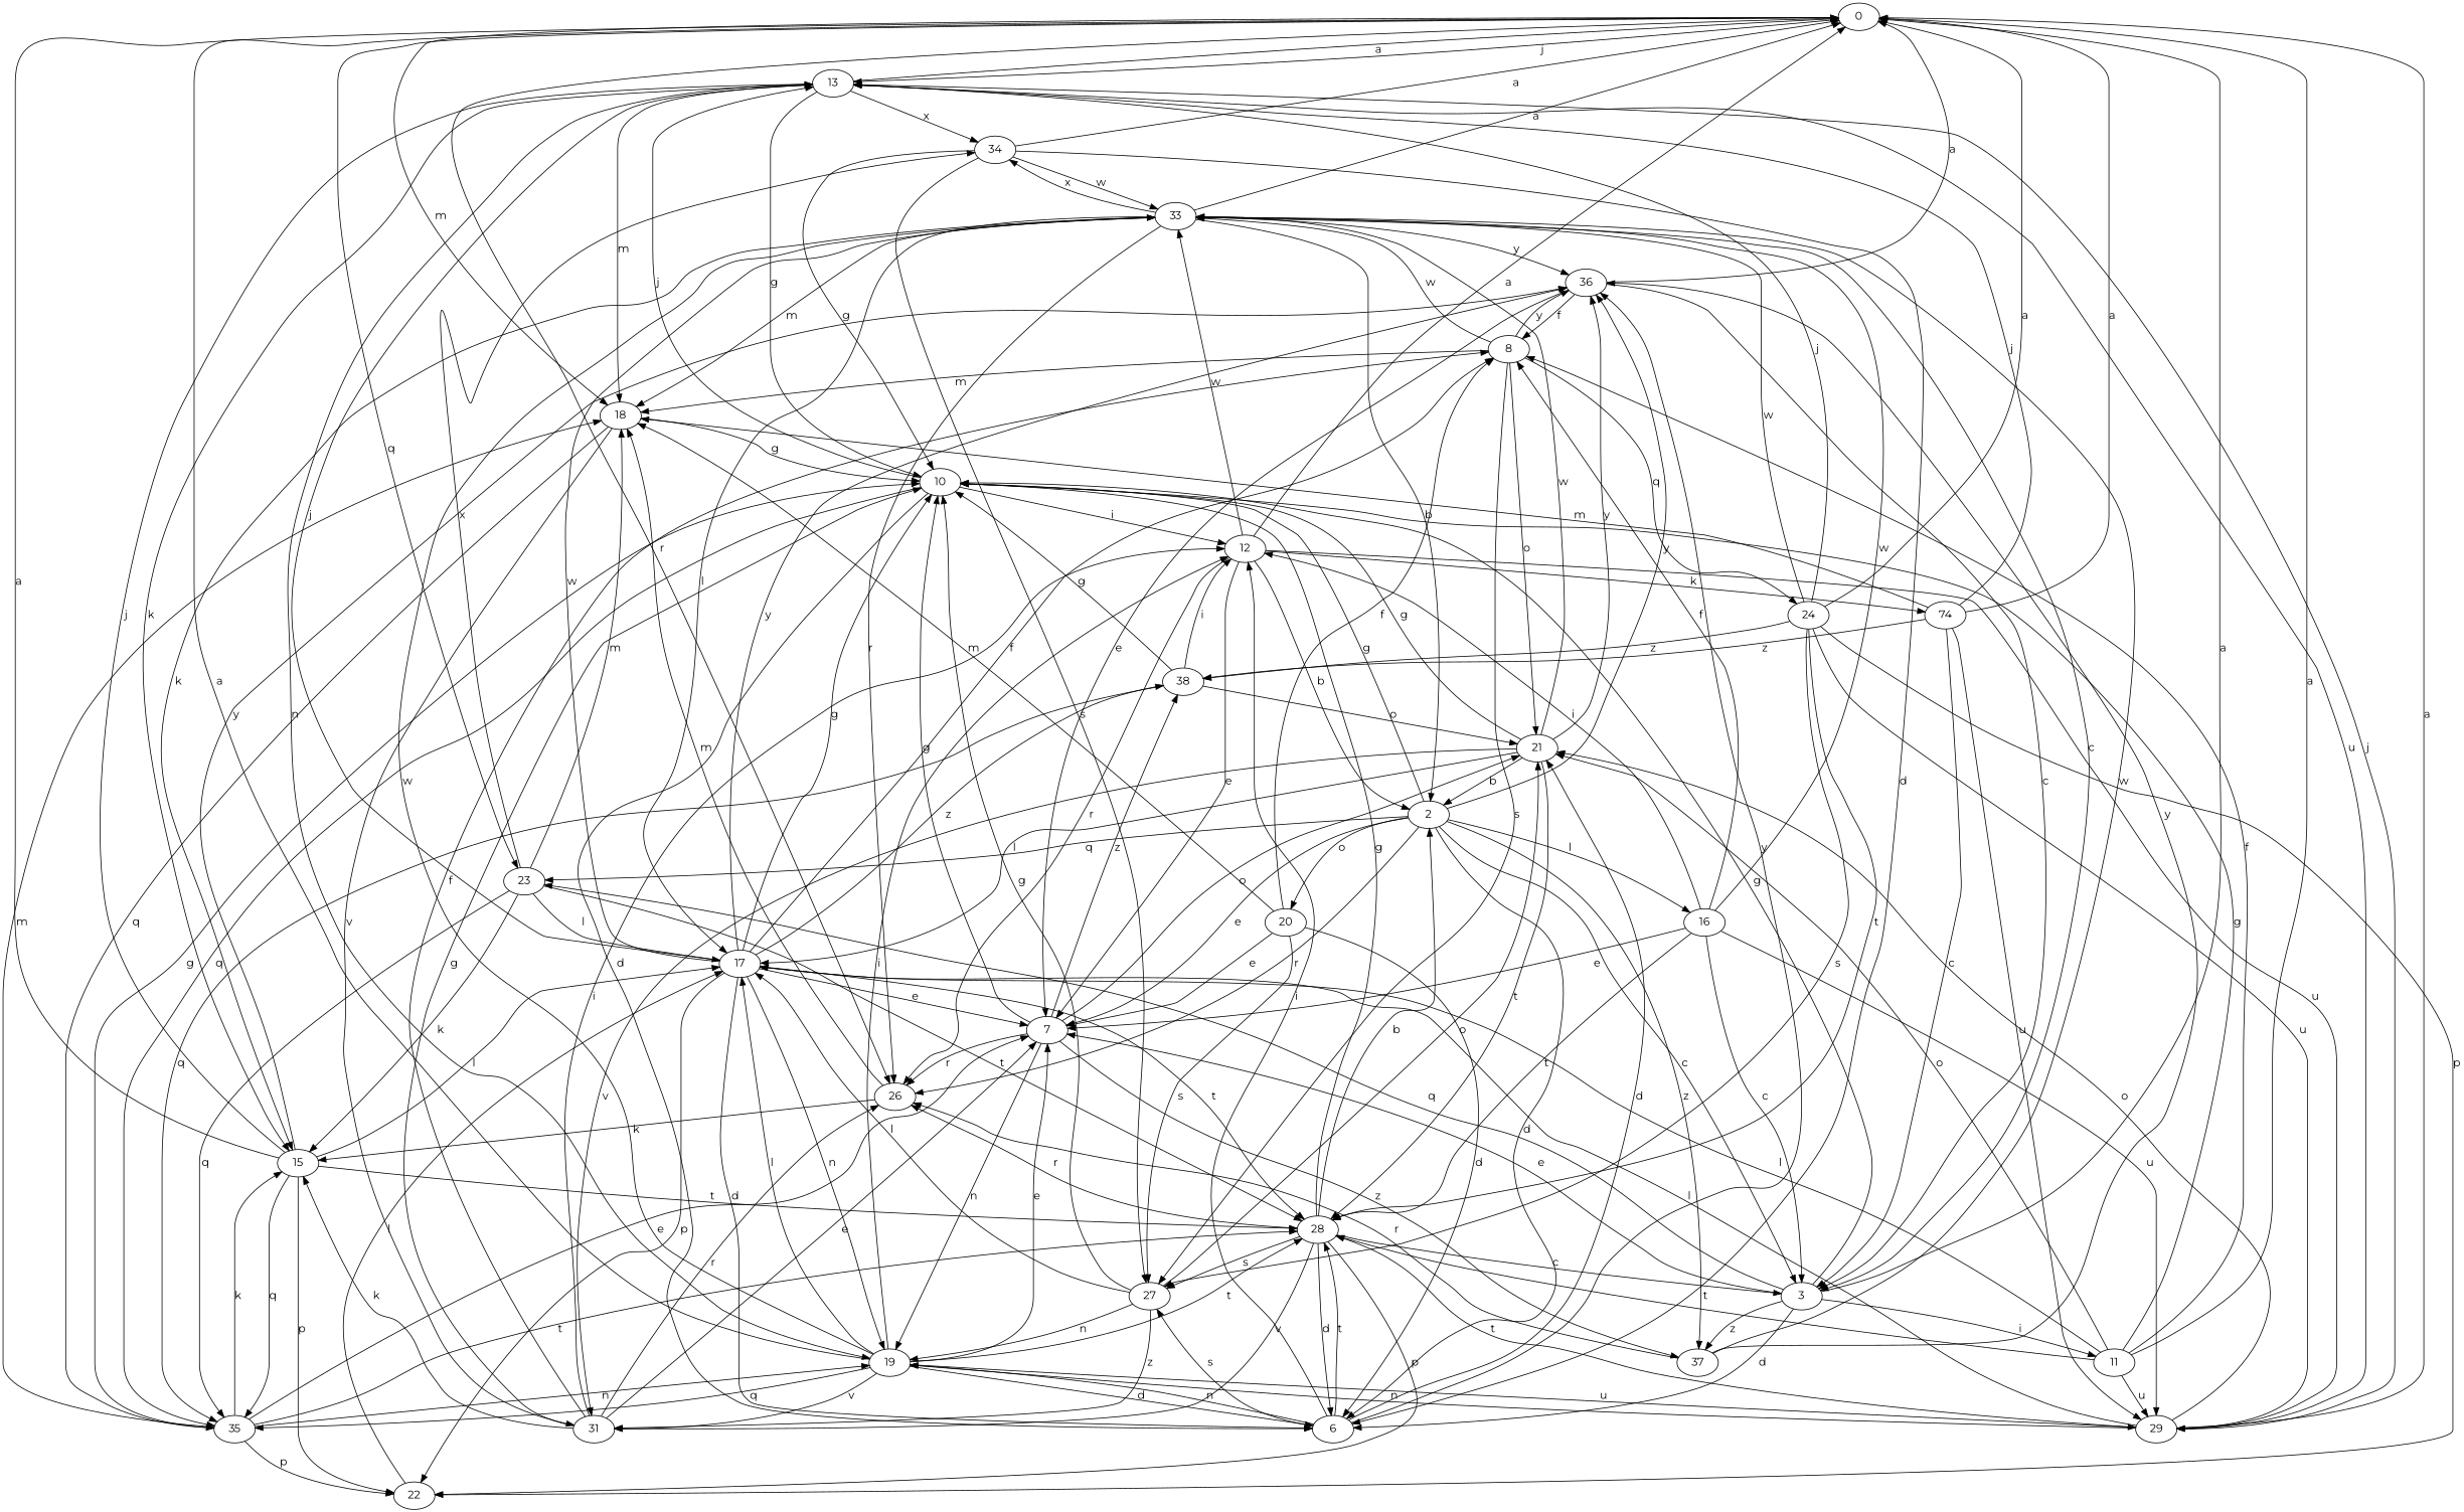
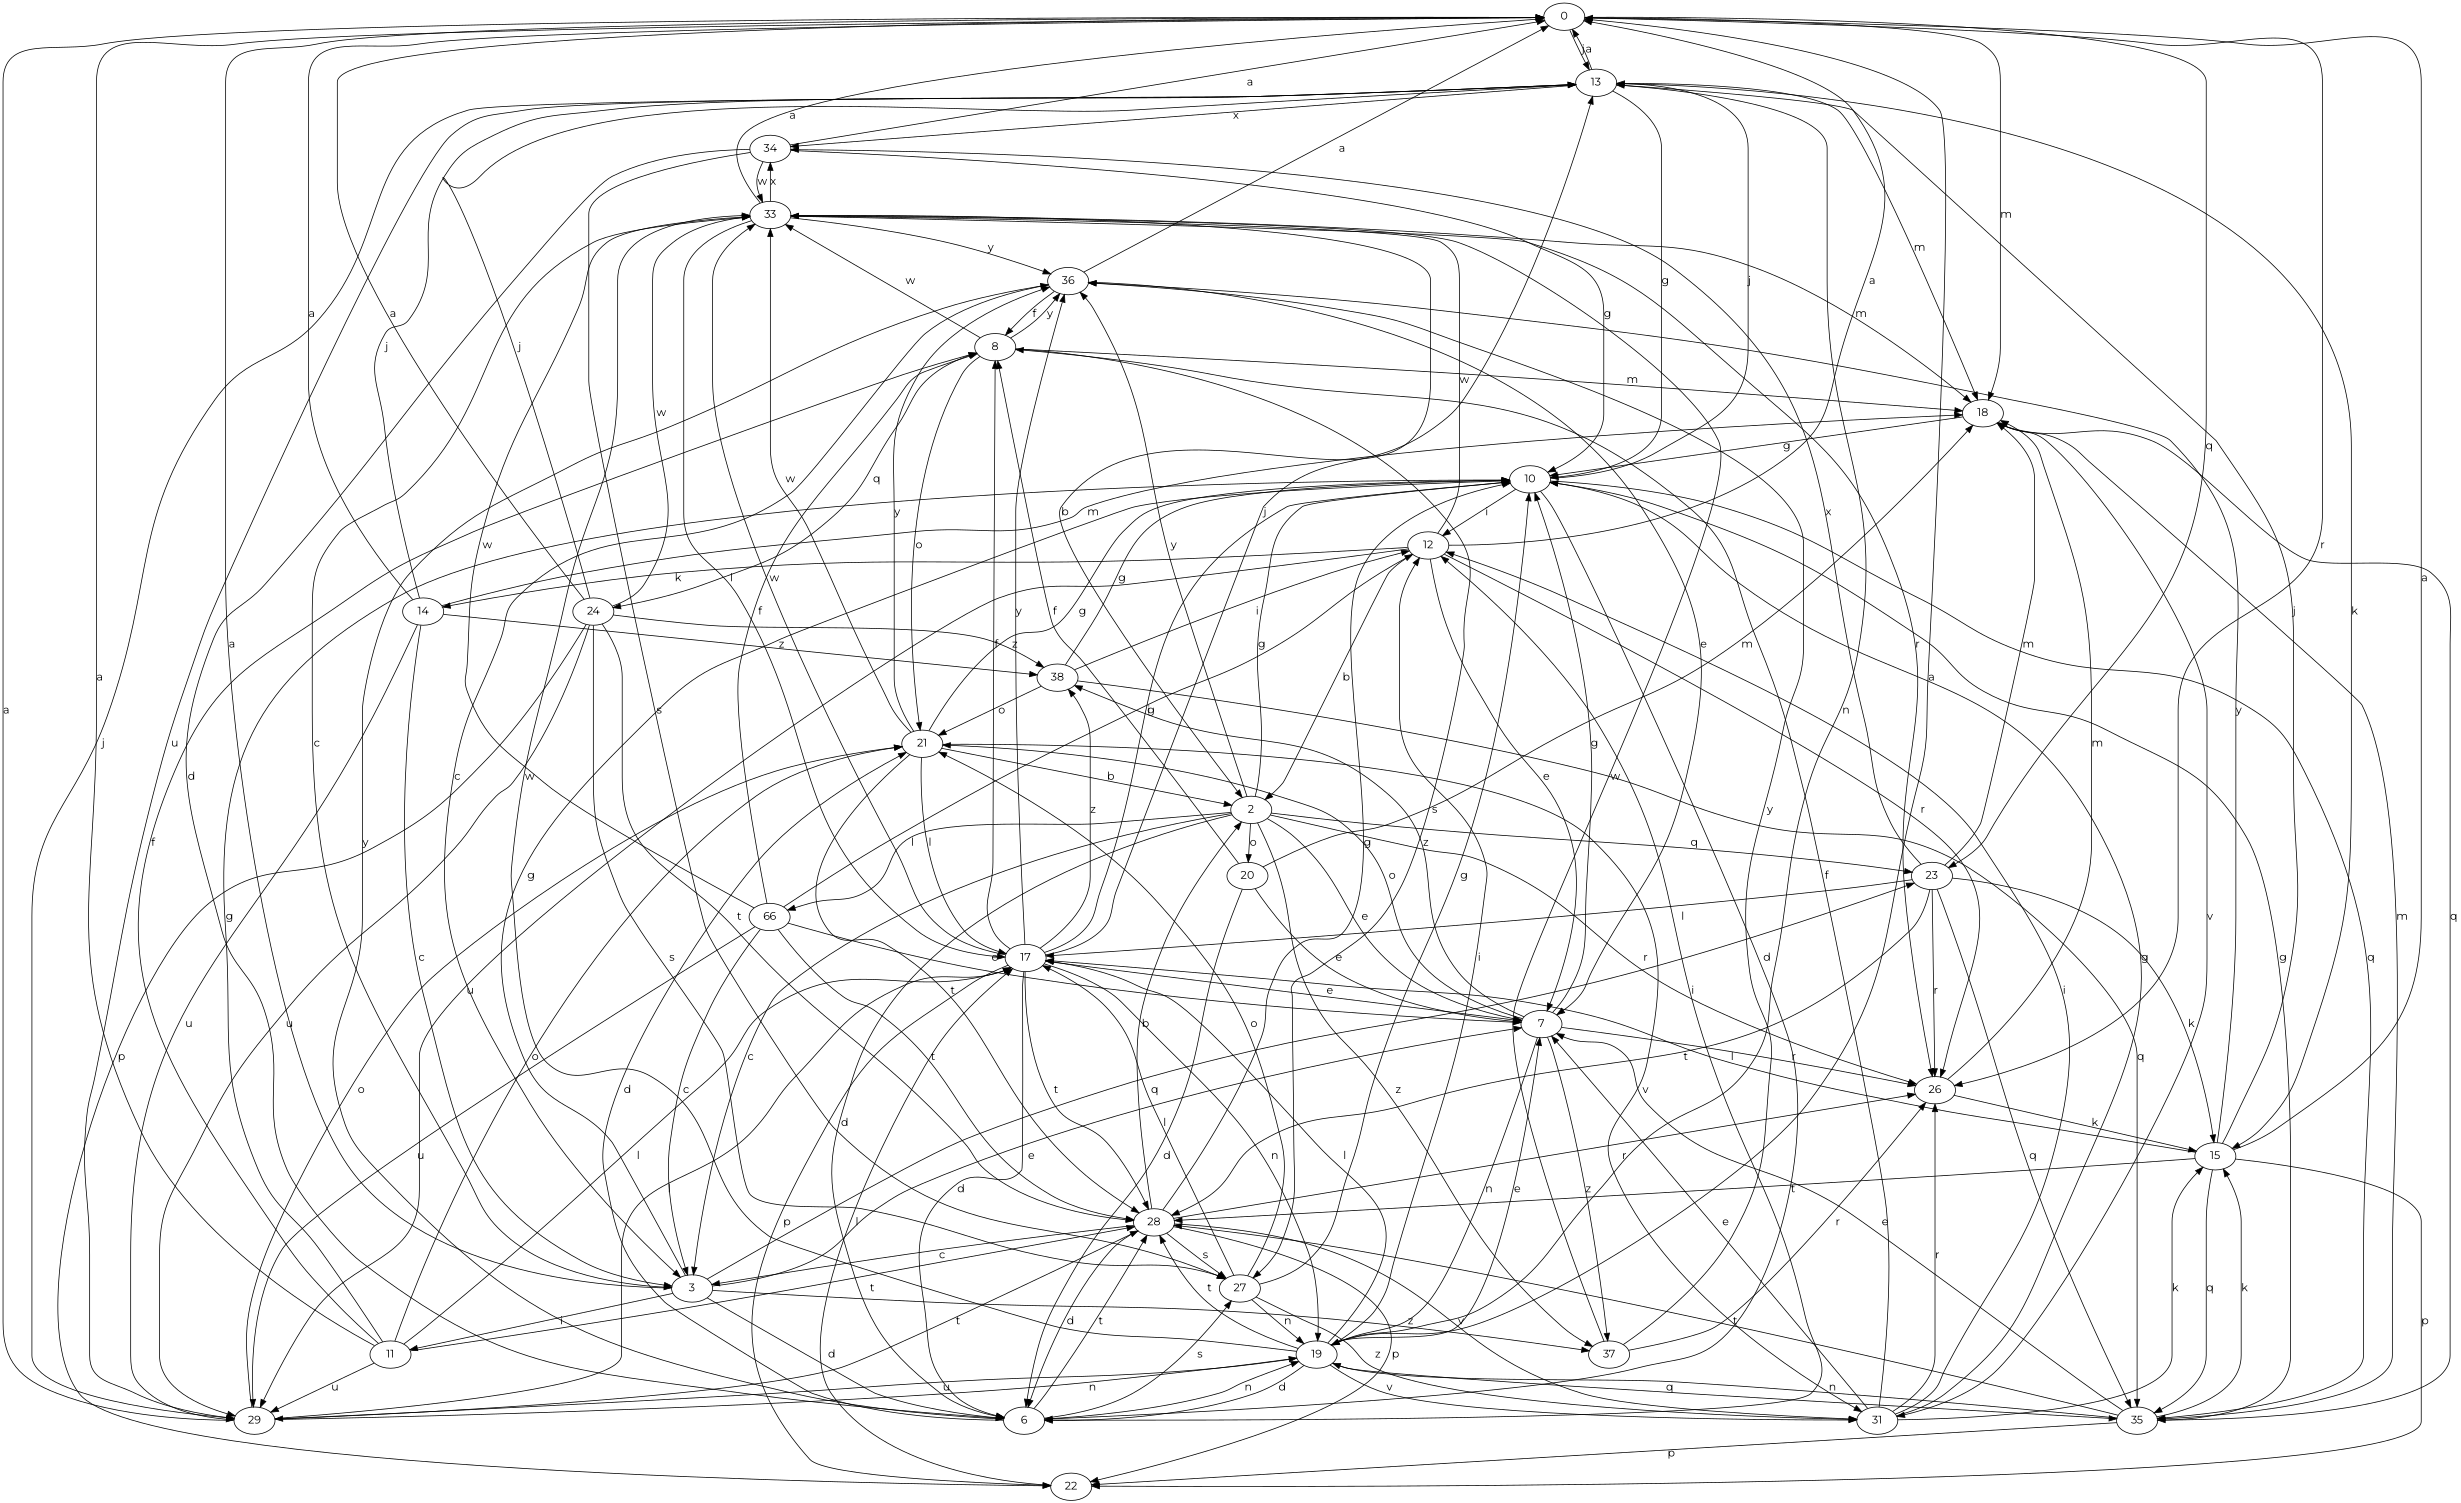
  strict digraph {
    fontname=Montserrat
    node [fontname=Montserrat]
    edge [fontname=Montserrat]
    0
    13
    18
    23
    26
    10
    19
    29
    15
    34
    n11 [label=35]
    31
    28
    17
    2
    n16 [label=3]
    6
    7
-   16
+   16 [label=66]
    20
    36
    37
    11
    12
    27
    21
    38
    8
    33
-   14 [label=74]
+   14
    22
    24
    0 -> 13 [label=j]
    0 -> 18 [label=m]
    0 -> 23 [label=q]
    0 -> 26 [label=r]
    13 -> 0 [label=a]
    13 -> 18 [label=m]
    13 -> 10 [label=g]
    13 -> 19 [label=n]
    13 -> 29 [label=u]
    13 -> 15 [label=k]
    13 -> 34 [label=x]
    18 -> 10 [label=g]
    18 -> n11 [label=q]
    18 -> 31 [label=v]
    23 -> 18 [label=m]
+   23 -> 26 [label=r]
    23 -> 15 [label=k]
    23 -> 34 [label=x]
    23 -> n11 [label=q]
    23 -> 28 [label=t]
    23 -> 17 [label=l]
    26 -> 18 [label=m]
    26 -> 15 [label=k]
    10 -> 13 [label=j]
    10 -> n11 [label=q]
    10 -> 6 [label=d]
    10 -> 12 [label=i]
    19 -> 0 [label=a]
    19 -> 29 [label=u]
    19 -> n11 [label=q]
    19 -> 31 [label=v]
    19 -> 28 [label=t]
    19 -> 17 [label=l]
    19 -> 6 [label=d]
    19 -> 7 [label=e]
    19 -> 12 [label=i]
    19 -> 33 [label=w]
    29 -> 0 [label=a]
    29 -> 13 [label=j]
    29 -> 19 [label=n]
    29 -> 28 [label=t]
    29 -> 17 [label=l]
    29 -> 21 [label=o]
    15 -> 0 [label=a]
    15 -> 13 [label=j]
    15 -> n11 [label=q]
    15 -> 28 [label=t]
    15 -> 17 [label=l]
    15 -> 36 [label=y]
    15 -> 22 [label=p]
    34 -> 0 [label=a]
    34 -> 10 [label=g]
    34 -> 6 [label=d]
    34 -> 27 [label=s]
    34 -> 33 [label=w]
    n11 -> 18 [label=m]
    n11 -> 10 [label=g]
    n11 -> 19 [label=n]
    n11 -> 15 [label=k]
    n11 -> 28 [label=t]
    n11 -> 7 [label=e]
    n11 -> 22 [label=p]
    31 -> 26 [label=r]
    31 -> 10 [label=g]
    31 -> 15 [label=k]
    31 -> 7 [label=e]
    31 -> 12 [label=i]
    31 -> 8 [label=f]
    28 -> 26 [label=r]
    28 -> 10 [label=g]
    28 -> 31 [label=v]
    28 -> 2 [label=b]
    28 -> n16 [label=c]
    28 -> 6 [label=d]
    28 -> 27 [label=s]
    28 -> 22 [label=p]
    17 -> 13 [label=j]
    17 -> 10 [label=g]
    17 -> 19 [label=n]
    17 -> 28 [label=t]
    17 -> 6 [label=d]
    17 -> 7 [label=e]
    17 -> 36 [label=y]
    17 -> 38 [label=z]
    17 -> 8 [label=f]
    17 -> 33 [label=w]
    17 -> 22 [label=p]
    2 -> 23 [label=q]
    2 -> 26 [label=r]
    2 -> 10 [label=g]
    2 -> n16 [label=c]
    2 -> 6 [label=d]
    2 -> 7 [label=e]
    2 -> 16 [label=l]
    2 -> 20 [label=o]
    2 -> 36 [label=y]
    2 -> 37 [label=z]
    n16 -> 0 [label=a]
    n16 -> 23 [label=q]
    n16 -> 10 [label=g]
    n16 -> 6 [label=d]
    n16 -> 7 [label=e]
    n16 -> 37 [label=z]
    n16 -> 11 [label=i]
    6 -> 19 [label=n]
    6 -> 28 [label=t]
    6 -> 36 [label=y]
    6 -> 12 [label=i]
    6 -> 27 [label=s]
    6 -> 21 [label=d]
    7 -> 26 [label=r]
    7 -> 10 [label=g]
    7 -> 19 [label=n]
    7 -> 37 [label=z]
    7 -> 21 [label=o]
    7 -> 38 [label=z]
    16 -> 29 [label=u]
    16 -> 28 [label=t]
    16 -> n16 [label=c]
    16 -> 7 [label=e]
    16 -> 12 [label=i]
    16 -> 8 [label=f]
    16 -> 33 [label=w]
    20 -> 18 [label=m]
    20 -> 6 [label=d]
    20 -> 7 [label=e]
-   20 -> 27 [label=s]
    20 -> 8 [label=f]
    36 -> 0 [label=a]
    36 -> n16 [label=c]
    36 -> 7 [label=e]
    36 -> 8 [label=f]
    37 -> 26 [label=r]
    37 -> 36 [label=y]
    37 -> 33 [label=w]
    11 -> 0 [label=a]
    11 -> 10 [label=g]
    11 -> 29 [label=u]
    11 -> 28 [label=t]
    11 -> 17 [label=l]
    11 -> 21 [label=o]
    11 -> 8 [label=f]
    12 -> 0 [label=a]
    12 -> 26 [label=r]
    12 -> 29 [label=u]
    12 -> 2 [label=b]
    12 -> 7 [label=e]
    12 -> 33 [label=w]
    12 -> 14 [label=k]
    27 -> 10 [label=g]
    27 -> 19 [label=n]
    27 -> 31 [label=z]
    27 -> 17 [label=l]
    27 -> 21 [label=o]
    21 -> 10 [label=g]
    21 -> 31 [label=v]
    21 -> 28 [label=t]
    21 -> 17 [label=l]
    21 -> 2 [label=b]
    21 -> 36 [label=y]
    21 -> 33 [label=w]
    38 -> 10 [label=g]
    38 -> n11 [label=q]
    38 -> 12 [label=i]
    38 -> 21 [label=o]
    8 -> 18 [label=m]
    8 -> 36 [label=y]
    8 -> 27 [label=s]
    8 -> 21 [label=o]
    8 -> 33 [label=w]
    8 -> 24 [label=q]
    33 -> 0 [label=a]
    33 -> 18 [label=m]
    33 -> 26 [label=r]
-   33 -> 15 [label=k]
    33 -> 34 [label=x]
    33 -> 17 [label=l]
    33 -> 2 [label=b]
    33 -> n16 [label=c]
    33 -> 36 [label=y]
    14 -> 0 [label=a]
    14 -> 13 [label=j]
    14 -> 18 [label=m]
    14 -> 29 [label=u]
    14 -> n16 [label=c]
    14 -> 38 [label=z]
    22 -> 17 [label=l]
    24 -> 0 [label=a]
    24 -> 13 [label=j]
    24 -> 29 [label=u]
    24 -> 28 [label=t]
    24 -> 27 [label=s]
    24 -> 38 [label=z]
    24 -> 33 [label=w]
    24 -> 22 [label=p]
  }
